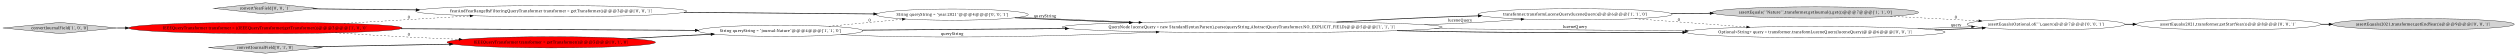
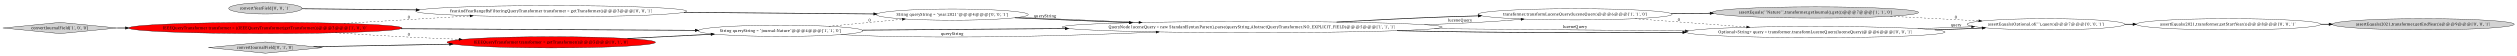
  digraph {
    rankdir=LR
    fontname="PT Serif"
    node [fillcolor=white shape=ellipse style=filled fontname="PT Serif"]
    edge [style=bold fontname="PT Serif"]
    n1 [label="String queryString = \"year:2021\"@@@4@@@['0', '0', '1']"]
    n2 [label="QueryNode luceneQuery = new StandardSyntaxParser().parse(queryString,AbstractQueryTransformer.NO_EXPLICIT_FIELD)@@@5@@@['1', '1', '1']"]
    n3 [label="transformer.transformLuceneQuery(luceneQuery)@@@6@@@['1', '1', '0']"]
    n4 [fillcolor=lightgray label="assertEquals(\"\"Nature\"\",transformer.getJournal().get())@@@7@@@['1', '1', '0']"]
    n5 [label="Optional<String> query = transformer.transformLuceneQuery(luceneQuery)@@@6@@@['0', '0', '1']"]
    n6 [label="assertEquals(2021,transformer.getStartYear())@@@8@@@['0', '0', '1']"]
    n7 [fillcolor=lightgray label="assertEquals(2021,transformer.getEndYear())@@@9@@@['0', '0', '1']"]
    n8 [fillcolor=red label="IEEEQueryTransformer transformer = ((IEEEQueryTransformer)getTransformer())@@@3@@@['1', '0', '0']"]
    n9 [fillcolor=red label="IEEEQueryTransformer transformer = getTransformer()@@@3@@@['0', '1', '0']"]
    n10 [label="YearAndYearRangeByFilteringQueryTransformer transformer = getTransformer()@@@3@@@['0', '0', '1']"]
    n11 [label="String queryString = \"journal:Nature\"@@@4@@@['1', '1', '0']"]
    n12 [label="assertEquals(Optional.of(\"\"),query)@@@7@@@['0', '0', '1']"]
-   n13 [fillcolor=lightgray label="convertYearField['0', '0', '1']" shape=diamond]
+   n13 [fillcolor=lightgray label="convertYearField['0', '0', '1']"]
    n14 [fillcolor=lightgray label="convertJournalField['1', '0', '0']" shape=diamond]
    n15 [fillcolor=lightgray label="convertJournalField['0', '1', '0']" shape=diamond]
    n1 -> n2 [label=queryString style=solid]
    n1 -> n2
    n2 -> n3
    n2 -> n3 [label=luceneQuery style=solid]
    n2 -> n5 [label=luceneQuery style=solid]
    n2 -> n5
    n3 -> n4
    n3 -> n5 [label=0 style=dashed]
    n4 -> n12 [label=0 style=dashed]
    n5 -> n12 [label=query style=solid]
    n5 -> n12
    n6 -> n7
    n8 -> n9 [label=0 style=dashed]
    n8 -> n10 [label=0 style=dashed]
    n8 -> n11
    n9 -> n11
    n10 -> n1
    n11 -> n1 [label=0 style=dashed]
    n11 -> n2
    n11 -> n2 [label=queryString style=solid]
    n12 -> n6
    n13 -> n10
    n14 -> n8
    n15 -> n9
  }
